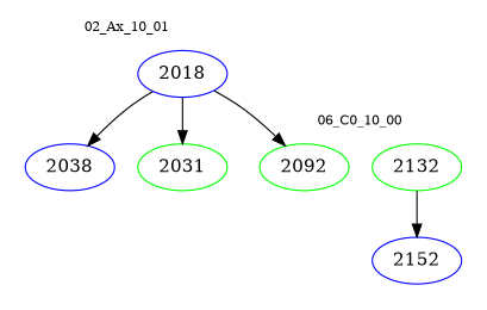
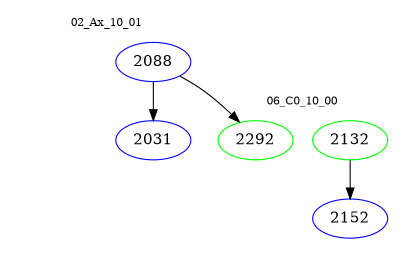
  digraph {
    node [color=blue]
    edge [color=black]
-   n1 [label=2018]
-   n2 [label=2038]
-   n3 [color=green label=2031]
+   n1 [label=2088]
+   n3 [label=2031]
    n4 [color=green label=2132]
-   n5 [color=green label=2092]
+   n5 [color=green label=2292]
    n6 [label=2152]
    subgraph cluster_1 {
      color=white
      fontsize=10
      label="02_Ax_10_01"
      n1
-     n2
      n3
    }
    subgraph cluster_2 {
      color=white
      fontsize=10
      label="06_C0_10_00"
      n4
      n5
      n6
    }
-   n1 -> n2
    n1 -> n3
    n1 -> n5
    n4 -> n6
  }
